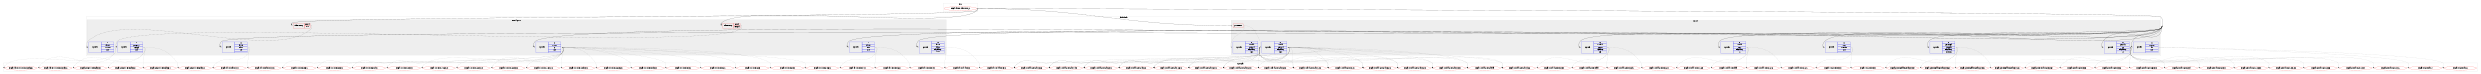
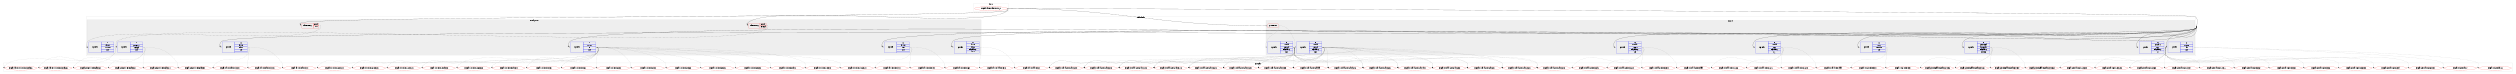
  digraph {
    compound=true
    concentrate=true
    fontname=Helvetica
    fontsize=10
    newrank=true
    rankdir=TB
    ranksep=1.5
    node [color=red fontname=Helvetica fontsize=10]
    edge [arrowhead=vee headport=w style=dotted tailport=e weight=100]
    n1 [label="portage://net-p2p/litecoind-0.10.4.0" width=4]
    n2 [color=blue label=<<TABLE BORDER="0" CELLBORDER="1" CELLSPACING="0" CELLPADDING="4" WIDTH="220"><TR><TD ROWSPAN="6" CELLPADDING="30">pack_dep</TD></TR><TR><TD WIDTH="110">no</TD></TR><TR><TD>sys-devel</TD></TR><TR><TD>automake</TD></TR><TR><TD>greaterequal</TD></TR><TR><TD>1.16.1</TD></TR></TABLE>> shape=none]
    n3 [color=blue label=<<TABLE BORDER="0" CELLBORDER="1" CELLSPACING="0" CELLPADDING="4" WIDTH="220"><TR><TD ROWSPAN="6" CELLPADDING="30">pack_dep</TD></TR><TR><TD WIDTH="110">no</TD></TR><TR><TD>sys-devel</TD></TR><TR><TD>automake</TD></TR><TR><TD>greaterequal</TD></TR><TR><TD>1.15.1</TD></TR></TABLE>> shape=none]
    n4 [label=<<TABLE BORDER="0" CELLBORDER="1" CELLSPACING="0" CELLPADDING="4"><TR><TD CELLPADDING="10">any_of_group</TD></TR></TABLE>> shape=none]
    n5 [color=blue label=<<TABLE BORDER="0" CELLBORDER="1" CELLSPACING="0" CELLPADDING="4" WIDTH="220"><TR><TD ROWSPAN="6" CELLPADDING="30">pack_dep</TD></TR><TR><TD WIDTH="110">no</TD></TR><TR><TD>app-portage</TD></TR><TR><TD>elt-patches</TD></TR><TR><TD>greaterequal</TD></TR><TR><TD>20170815</TD></TR></TABLE>> shape=none]
    n6 [color=blue label=<<TABLE BORDER="0" CELLBORDER="1" CELLSPACING="0" CELLPADDING="4" WIDTH="220"><TR><TD ROWSPAN="6" CELLPADDING="30">pack_dep</TD></TR><TR><TD WIDTH="110">no</TD></TR><TR><TD>app-shells</TD></TR><TR><TD>bash</TD></TR><TR><TD>greaterequal</TD></TR><TR><TD>4.1</TD></TR></TABLE>> shape=none]
    n7 [color=blue label=<<TABLE BORDER="0" CELLBORDER="1" CELLSPACING="0" CELLPADDING="4" WIDTH="220"><TR><TD ROWSPAN="6" CELLPADDING="30">pack_dep</TD></TR><TR><TD WIDTH="110">no</TD></TR><TR><TD>sys-apps</TD></TR><TR><TD>sed</TD></TR><TR><TD>none</TD></TR><TR><TD></TD></TR></TABLE>> shape=none]
    n8 [color=blue label=<<TABLE BORDER="0" CELLBORDER="1" CELLSPACING="0" CELLPADDING="4" WIDTH="220"><TR><TD ROWSPAN="6" CELLPADDING="30">pack_dep</TD></TR><TR><TD WIDTH="110">no</TD></TR><TR><TD>sys-devel</TD></TR><TR><TD>autoconf</TD></TR><TR><TD>greaterequal</TD></TR><TR><TD>2.69</TD></TR></TABLE>> shape=none]
    n9 [color=blue label=<<TABLE BORDER="0" CELLBORDER="1" CELLSPACING="0" CELLPADDING="4" WIDTH="220"><TR><TD ROWSPAN="6" CELLPADDING="30">pack_dep</TD></TR><TR><TD WIDTH="110">no</TD></TR><TR><TD>sys-devel</TD></TR><TR><TD>libtool</TD></TR><TR><TD>greaterequal</TD></TR><TR><TD>2.4</TD></TR></TABLE>> shape=none]
    n10 [color=blue label=<<TABLE BORDER="0" CELLBORDER="1" CELLSPACING="0" CELLPADDING="4" WIDTH="220"><TR><TD ROWSPAN="6" CELLPADDING="30">pack_dep</TD></TR><TR><TD WIDTH="110">no</TD></TR><TR><TD>virtual</TD></TR><TR><TD>pkgconfig</TD></TR><TR><TD>none</TD></TR><TR><TD></TD></TR></TABLE>> shape=none]
    n11 [color=blue label=<<TABLE BORDER="0" CELLBORDER="1" CELLSPACING="0" CELLPADDING="4" WIDTH="220"><TR><TD ROWSPAN="6" CELLPADDING="30">pack_dep</TD></TR><TR><TD WIDTH="110">no</TD></TR><TR><TD>net-libs</TD></TR><TR><TD>miniupnpc</TD></TR><TR><TD>none</TD></TR><TR><TD></TD></TR></TABLE>> shape=none]
    n12 [label=<<TABLE BORDER="0" CELLBORDER="1" CELLSPACING="0" CELLPADDING="4"><TR><TD ROWSPAN="3" CELLPADDING="10">use_conditional</TD></TR><TR><TD>positive</TD></TR><TR><TD>upnp</TD></TR></TABLE>> shape=none]
    n13 [color=blue label=<<TABLE BORDER="0" CELLBORDER="1" CELLSPACING="0" CELLPADDING="4" WIDTH="220"><TR><TD ROWSPAN="6" CELLPADDING="30">pack_dep</TD></TR><TR><TD WIDTH="110">no</TD></TR><TR><TD>app-admin</TD></TR><TR><TD>logrotate</TD></TR><TR><TD>none</TD></TR><TR><TD></TD></TR></TABLE>> shape=none]
    n14 [label=<<TABLE BORDER="0" CELLBORDER="1" CELLSPACING="0" CELLPADDING="4"><TR><TD ROWSPAN="3" CELLPADDING="10">use_conditional</TD></TR><TR><TD>positive</TD></TR><TR><TD>logrotate</TD></TR></TABLE>> shape=none]
    n15 [color=blue label=<<TABLE BORDER="0" CELLBORDER="1" CELLSPACING="0" CELLPADDING="4" WIDTH="220"><TR><TD ROWSPAN="6" CELLPADDING="30">pack_dep</TD></TR><TR><TD WIDTH="110">no</TD></TR><TR><TD>dev-libs</TD></TR><TR><TD>boost</TD></TR><TR><TD>none</TD></TR><TR><TD></TD></TR></TABLE>> shape=none]
    n16 [color=blue label=<<TABLE BORDER="0" CELLBORDER="1" CELLSPACING="0" CELLPADDING="4" WIDTH="220"><TR><TD ROWSPAN="6" CELLPADDING="30">pack_dep</TD></TR><TR><TD WIDTH="110">no</TD></TR><TR><TD>dev-libs</TD></TR><TR><TD>leveldb</TD></TR><TR><TD>greaterequal</TD></TR><TR><TD>1.18-r1</TD></TR></TABLE>> shape=none]
    n17 [color=blue label=<<TABLE BORDER="0" CELLBORDER="1" CELLSPACING="0" CELLPADDING="4" WIDTH="220"><TR><TD ROWSPAN="6" CELLPADDING="30">pack_dep</TD></TR><TR><TD WIDTH="110">no</TD></TR><TR><TD>dev-libs</TD></TR><TR><TD>openssl</TD></TR><TR><TD>none</TD></TR><TR><TD></TD></TR></TABLE>> shape=none]
    n18 [color=blue label=<<TABLE BORDER="0" CELLBORDER="1" CELLSPACING="0" CELLPADDING="4" WIDTH="220"><TR><TD ROWSPAN="6" CELLPADDING="30">pack_dep</TD></TR><TR><TD WIDTH="110">no</TD></TR><TR><TD>sys-libs</TD></TR><TR><TD>db</TD></TR><TR><TD>none</TD></TR><TR><TD></TD></TR></TABLE>> shape=none]
    n19 [label="portage://sys-devel/automake-1.10.3-r3" width=4]
    n20 [label="portage://sys-devel/automake-1.11.6-r3" width=4]
    n21 [label="portage://sys-devel/automake-1.12.6-r2" width=4]
-   n22 [label="portage://sys-devel/bash-1.13.4-r2" width=4]
+   n22 [label="portage://sys-devel/automake-1.13.4-r2" width=4]
    n23 [label="portage://sys-devel/automake-1.14.1-r2" width=4]
    n24 [label="portage://sys-devel/automake-1.15.1-r2" width=4]
    n25 [label="portage://sys-devel/automake-1.16.1-r1" width=4]
    n26 [label="portage://sys-devel/automake-1.16.1-r2" width=4]
    n27 [label="portage://sys-devel/automake-1.4_p6-r2" width=4]
    n28 [label="portage://sys-devel/automake-1.5-r2" width=4]
    n29 [label="portage://sys-devel/automake-1.6.3-r2" width=4]
    n30 [label="portage://sys-devel/automake-1.7.9-r3" width=4]
    n31 [label="portage://sys-devel/automake-1.8.5-r5" width=4]
    n32 [label="portage://sys-devel/automake-1.9.6-r5" width=4]
    n33 [label="portage://sys-devel/automake-9999" width=4]
    n34 [label="portage://app-portage/elt-patches-20170317" width=4]
    n35 [label="portage://app-portage/elt-patches-20170422" width=4]
    n36 [label="portage://app-portage/elt-patches-24170815" width=4]
    n37 [label="portage://app-portage/elt-patches-20170826.1" width=4]
    n38 [label="portage://app-shells/bash-2.05b_p13" width=4]
    n39 [label="portage://app-shells/bash-3.0_p22" width=4]
    n40 [label="portage://app-shells/bash-3.1_p23" width=4]
-   n41 [label="portage://autoconf-shells/bash-3.2_p57" width=4]
+   n41 [label="portage://app-shells/bash-3.2_p57" width=4]
    n42 [label="portage://app-shells/bash-4.0_p44" width=4]
    n43 [label="portage://app-shells/bash-4.1_p17" width=4]
    n44 [label="portage://app-shells/bash-4.2_p53" width=4]
    n45 [label="portage://app-shells/bash-4.3_p48-r2" width=4]
    n46 [label="portage://app-shells/bash-4.4_p23-r1" width=4]
    n47 [label="portage://app-shells/bash-5.0_p11" width=4]
    n48 [label="portage://app-shells/bash-5.0_p9" width=4]
    n49 [label="portage://sys-apps/sed-4.5" width=4]
    n50 [label="portage://sys-apps/sed-4.7" width=4]
    n51 [label="portage://sys-devel/autoconf-2.13-r1" width=4]
    n52 [label="portage://sys-devel/autoconf-2.64-r1" width=4]
    n53 [label="portage://sys-devel/autoconf-2.69-r4" width=4]
    n54 [label="portage://sys-devel/autoconf-9999" width=4]
    n55 [label="portage://sys-devel/libtool-2.4.6-r3" width=4]
    n56 [label="portage://sys-devel/libtool-2.4.6-r4" width=4]
    n57 [label="portage://sys-devel/libtool-2.4.6-r5" width=4]
    n58 [label="portage://sys-devel/libtool-9999" width=4]
    n59 [label="portage://virtual/pkgconfig-0-r1" width=4]
    n60 [label="portage://virtual/pkgconfig-1" width=4]
    n61 [label="portage://app-admin/logrotate-3.13.0" width=4]
    n62 [label="portage://app-admin/logrotate-3.14.0" width=4]
    n63 [label="portage://app-admin/logrotate-3.15.0" width=4]
    n64 [label="portage://app-admin/logrotate-3.15.1" width=4]
    n65 [label="portage://net-libs/miniupnpc-2.1.20190625" width=4]
    n66 [label="portage://net-libs/miniupnpc-2.1.20190824" width=4]
    n67 [label="portage://dev-libs/boost-1.65.0" width=4]
    n68 [label="portage://dev-libs/boost-1.70.0" width=4]
    n69 [label="portage://dev-libs/boost-1.71.0" width=4]
    n70 [label="portage://dev-libs/leveldb-1.18-r2" width=4]
    n71 [label="portage://dev-libs/leveldb-1.20" width=4]
+   n72 [label="portage://dev-libs/openssl-1.0.2t-r1" width=4]
    n73 [label="portage://dev-libs/openssl-1.1.0l" width=4]
    n74 [label="portage://dev-libs/openssl-1.1.1d-r2" width=4]
    n75 [label="portage://sys-libs/db-1.85-r4" width=4]
    n76 [label="portage://sys-libs/db-18.1.32" width=4]
    n77 [label="portage://sys-libs/db-3.2.9_p2-r1" width=4]
    n78 [label="portage://sys-libs/db-4.2.52_p5-r2" width=4]
    n79 [label="portage://sys-libs/db-4.3.29_p1-r2" width=4]
    n80 [label="portage://sys-libs/db-4.4.20_p4-r2" width=4]
    n81 [label="portage://sys-libs/db-4.5.20_p2-r2" width=4]
    n82 [label="portage://sys-libs/db-4.6.21_p4-r1" width=4]
    n83 [label="portage://sys-libs/db-4.7.25_p4-r1" width=4]
    n84 [label="portage://sys-libs/db-4.8.30-r3" width=4]
    n85 [label="portage://sys-libs/db-5.1.29-r2" width=4]
    n86 [label="portage://sys-libs/db-5.3.28-r2" width=4]
    n87 [label="portage://sys-libs/db-5.3.28-r4" width=4]
    n88 [label="portage://sys-libs/db-6.0.35-r2" width=4]
    n89 [label="portage://sys-libs/db-6.1.38" width=4]
    n90 [label="portage://sys-libs/db-6.2.38" width=4]
    subgraph cluster_1 {
      color=gray
      label=<<i>ebuild</i>>
      rank=same
      n1
    }
    subgraph cluster_2 {
      color=gray
      label=<<i>dependencies</i>>
      subgraph cluster_3 {
        color=gray
        fillcolor="#eeeeee"
        label=<<i>compile</i>>
        style=filled
        subgraph sub_4 {
          color=gray
          fillcolor="#eeeeee"
          label=<<i>compile</i>>
          style=filled
          n4
          subgraph sub_5 {
            color=gray
            fillcolor="#eeeeee"
            label=<<i>compile</i>>
            style=filled
            n2
          }
          subgraph sub_6 {
            color=gray
            fillcolor="#eeeeee"
            label=<<i>compile</i>>
            style=filled
            n3
          }
        }
        subgraph sub_7 {
          color=gray
          fillcolor="#eeeeee"
          label=<<i>compile</i>>
          style=filled
          n5
        }
        subgraph sub_8 {
          color=gray
          fillcolor="#eeeeee"
          label=<<i>compile</i>>
          style=filled
          n6
        }
        subgraph sub_9 {
          color=gray
          fillcolor="#eeeeee"
          label=<<i>compile</i>>
          style=filled
          n7
        }
        subgraph sub_10 {
          color=gray
          fillcolor="#eeeeee"
          label=<<i>compile</i>>
          style=filled
          n8
        }
        subgraph sub_11 {
          color=gray
          fillcolor="#eeeeee"
          label=<<i>compile</i>>
          style=filled
          n9
        }
        subgraph sub_12 {
          color=gray
          fillcolor="#eeeeee"
          label=<<i>compile</i>>
          style=filled
          n10
        }
      }
      subgraph cluster_13 {
        color=gray
        fillcolor="#eeeeee"
        label=<<i>compile and run</i>>
        style=filled
        subgraph sub_14 {
          color=gray
          fillcolor="#eeeeee"
          label=<<i>compile and run</i>>
          style=filled
          n12
          subgraph sub_15 {
            color=gray
            fillcolor="#eeeeee"
            label=<<i>compile and run</i>>
            style=filled
            n11
          }
        }
        subgraph sub_16 {
          color=gray
          fillcolor="#eeeeee"
          label=<<i>compile and run</i>>
          style=filled
          n14
          subgraph sub_17 {
            color=gray
            fillcolor="#eeeeee"
            label=<<i>compile and run</i>>
            style=filled
            n13
          }
        }
        subgraph sub_18 {
          color=gray
          fillcolor="#eeeeee"
          label=<<i>compile and run</i>>
          style=filled
          n15
        }
        subgraph sub_19 {
          color=gray
          fillcolor="#eeeeee"
          label=<<i>compile and run</i>>
          style=filled
          n16
        }
        subgraph sub_20 {
          color=gray
          fillcolor="#eeeeee"
          label=<<i>compile and run</i>>
          style=filled
          n17
        }
        subgraph sub_21 {
          color=gray
          fillcolor="#eeeeee"
          label=<<i>compile and run</i>>
          style=filled
          n18
        }
      }
      subgraph cluster_22 {
        color=gray
        fillcolor="#eeeeee"
        label=<<i>run</i>>
        style=filled
      }
    }
    subgraph cluster_23 {
      color=gray
      label=<<i>candidates</i>>
      rank=same
      subgraph sub_24 {
        color=black
        label=<<i>candidates</i>>
        nodesep=1
        rank=same
        n19
        n20
        n21
        n22
        n23
        n24
        n25
        n26
        n27
        n28
        n29
        n30
        n31
        n32
        n33
      }
      subgraph sub_25 {
        color=black
        label=<<i>candidates</i>>
        nodesep=1
        rank=same
        n19
        n20
        n21
        n22
        n23
        n24
        n25
        n26
        n27
        n28
        n29
        n30
        n31
        n32
        n33
      }
      subgraph sub_26 {
        color=black
        label=<<i>candidates</i>>
        nodesep=1
        rank=same
        n34
        n35
        n36
        n37
      }
      subgraph sub_27 {
        color=black
        label=<<i>candidates</i>>
        nodesep=1
        rank=same
        n38
        n39
        n40
        n41
        n42
        n43
        n44
        n45
        n46
        n47
        n48
      }
      subgraph sub_28 {
        color=black
        label=<<i>candidates</i>>
        nodesep=1
        rank=same
        n49
        n50
      }
      subgraph sub_29 {
        color=black
        label=<<i>candidates</i>>
        nodesep=1
        rank=same
        n51
        n52
        n53
        n54
      }
      subgraph sub_30 {
        color=black
        label=<<i>candidates</i>>
        nodesep=1
        rank=same
        n55
        n56
        n57
        n58
      }
      subgraph sub_31 {
        color=black
        label=<<i>candidates</i>>
        nodesep=1
        rank=same
        n59
        n60
      }
      subgraph sub_32 {
        color=black
        label=<<i>candidates</i>>
        nodesep=1
        rank=same
        n61
        n62
        n63
        n64
      }
      subgraph sub_33 {
        color=black
        label=<<i>candidates</i>>
        nodesep=1
        rank=same
        n65
        n66
      }
      subgraph sub_34 {
        color=black
        label=<<i>candidates</i>>
        nodesep=1
        rank=same
        n67
        n68
        n69
      }
      subgraph sub_35 {
        color=black
        label=<<i>candidates</i>>
        nodesep=1
        rank=same
        n70
        n71
      }
      subgraph sub_36 {
        color=black
        label=<<i>candidates</i>>
        nodesep=1
        rank=same
+       n72
        n73
        n74
      }
      subgraph sub_37 {
        color=black
        label=<<i>candidates</i>>
        nodesep=1
        rank=same
        n75
        n76
        n77
        n78
        n79
        n80
        n81
        n82
        n83
        n84
        n85
        n86
        n87
        n88
        n89
        n90
      }
    }
    n1 -> n4 [arrowhead=oinv style=solid weight=20]
    n1 -> n5 [style=solid weight=20]
    n1 -> n6 [style=solid weight=20]
    n1 -> n7 [style=solid weight=20]
    n1 -> n8 [style=solid weight=20]
    n1 -> n9 [style=solid weight=20]
    n1 -> n10 [style=solid weight=20]
    n1 -> n12 [arrowhead=odotvee style=solid weight=20]
    n1 -> n14 [arrowhead=odotvee style=solid weight=20]
    n1 -> n15 [arrowhead=odotvee style=solid weight=20]
    n1 -> n16 [arrowhead=odotvee style=solid weight=20]
    n1 -> n17 [arrowhead=odotvee style=solid weight=20]
    n1 -> n18 [arrowhead=odotvee style=solid weight=20]
    n2 -> n19
    n2 -> n20
    n2 -> n21
    n2 -> n22
    n2 -> n23
    n2 -> n24
    n2 -> n25
    n2 -> n26
    n2 -> n27
    n2 -> n28
    n2 -> n29
    n2 -> n30
    n2 -> n31
    n2 -> n32
    n2 -> n33
    n3 -> n19
    n3 -> n20
    n3 -> n21
    n3 -> n22
    n3 -> n23
    n3 -> n24
    n3 -> n25
    n3 -> n26
    n3 -> n27
    n3 -> n28
    n3 -> n29
    n3 -> n30
    n3 -> n31
    n3 -> n32
    n3 -> n33
    n4 -> n2 [arrowhead=oinv weight=20]
    n4 -> n3 [arrowhead=oinv weight=20]
    n5 -> n34
    n5 -> n35
    n5 -> n36
    n5 -> n37
    n6 -> n38
    n6 -> n39
    n6 -> n40
    n6 -> n41
    n6 -> n42
    n6 -> n43
    n6 -> n44
    n6 -> n45
    n6 -> n46
    n6 -> n47
    n6 -> n48
    n7 -> n49
    n7 -> n50
    n8 -> n51
    n8 -> n52
    n8 -> n53
    n8 -> n54
    n9 -> n55
    n9 -> n56
    n9 -> n57
    n9 -> n58
    n10 -> n59
    n10 -> n60
    n11 -> n65
    n11 -> n66
    n12 -> n11 [style=dashed weight=20]
    n13 -> n61
    n13 -> n62
    n13 -> n63
    n13 -> n64
    n14 -> n13 [style=dashed weight=20]
    n15 -> n67
    n15 -> n68
    n15 -> n69
    n16 -> n70
    n16 -> n71
+   n17 -> n72
    n17 -> n73
    n17 -> n74
    n18 -> n75
    n18 -> n76
    n18 -> n77
    n18 -> n78
    n18 -> n79
    n18 -> n80
    n18 -> n81
    n18 -> n82
    n18 -> n83
    n18 -> n84
    n18 -> n85
    n18 -> n86
    n18 -> n87
    n18 -> n88
    n18 -> n89
    n18 -> n90
  }
